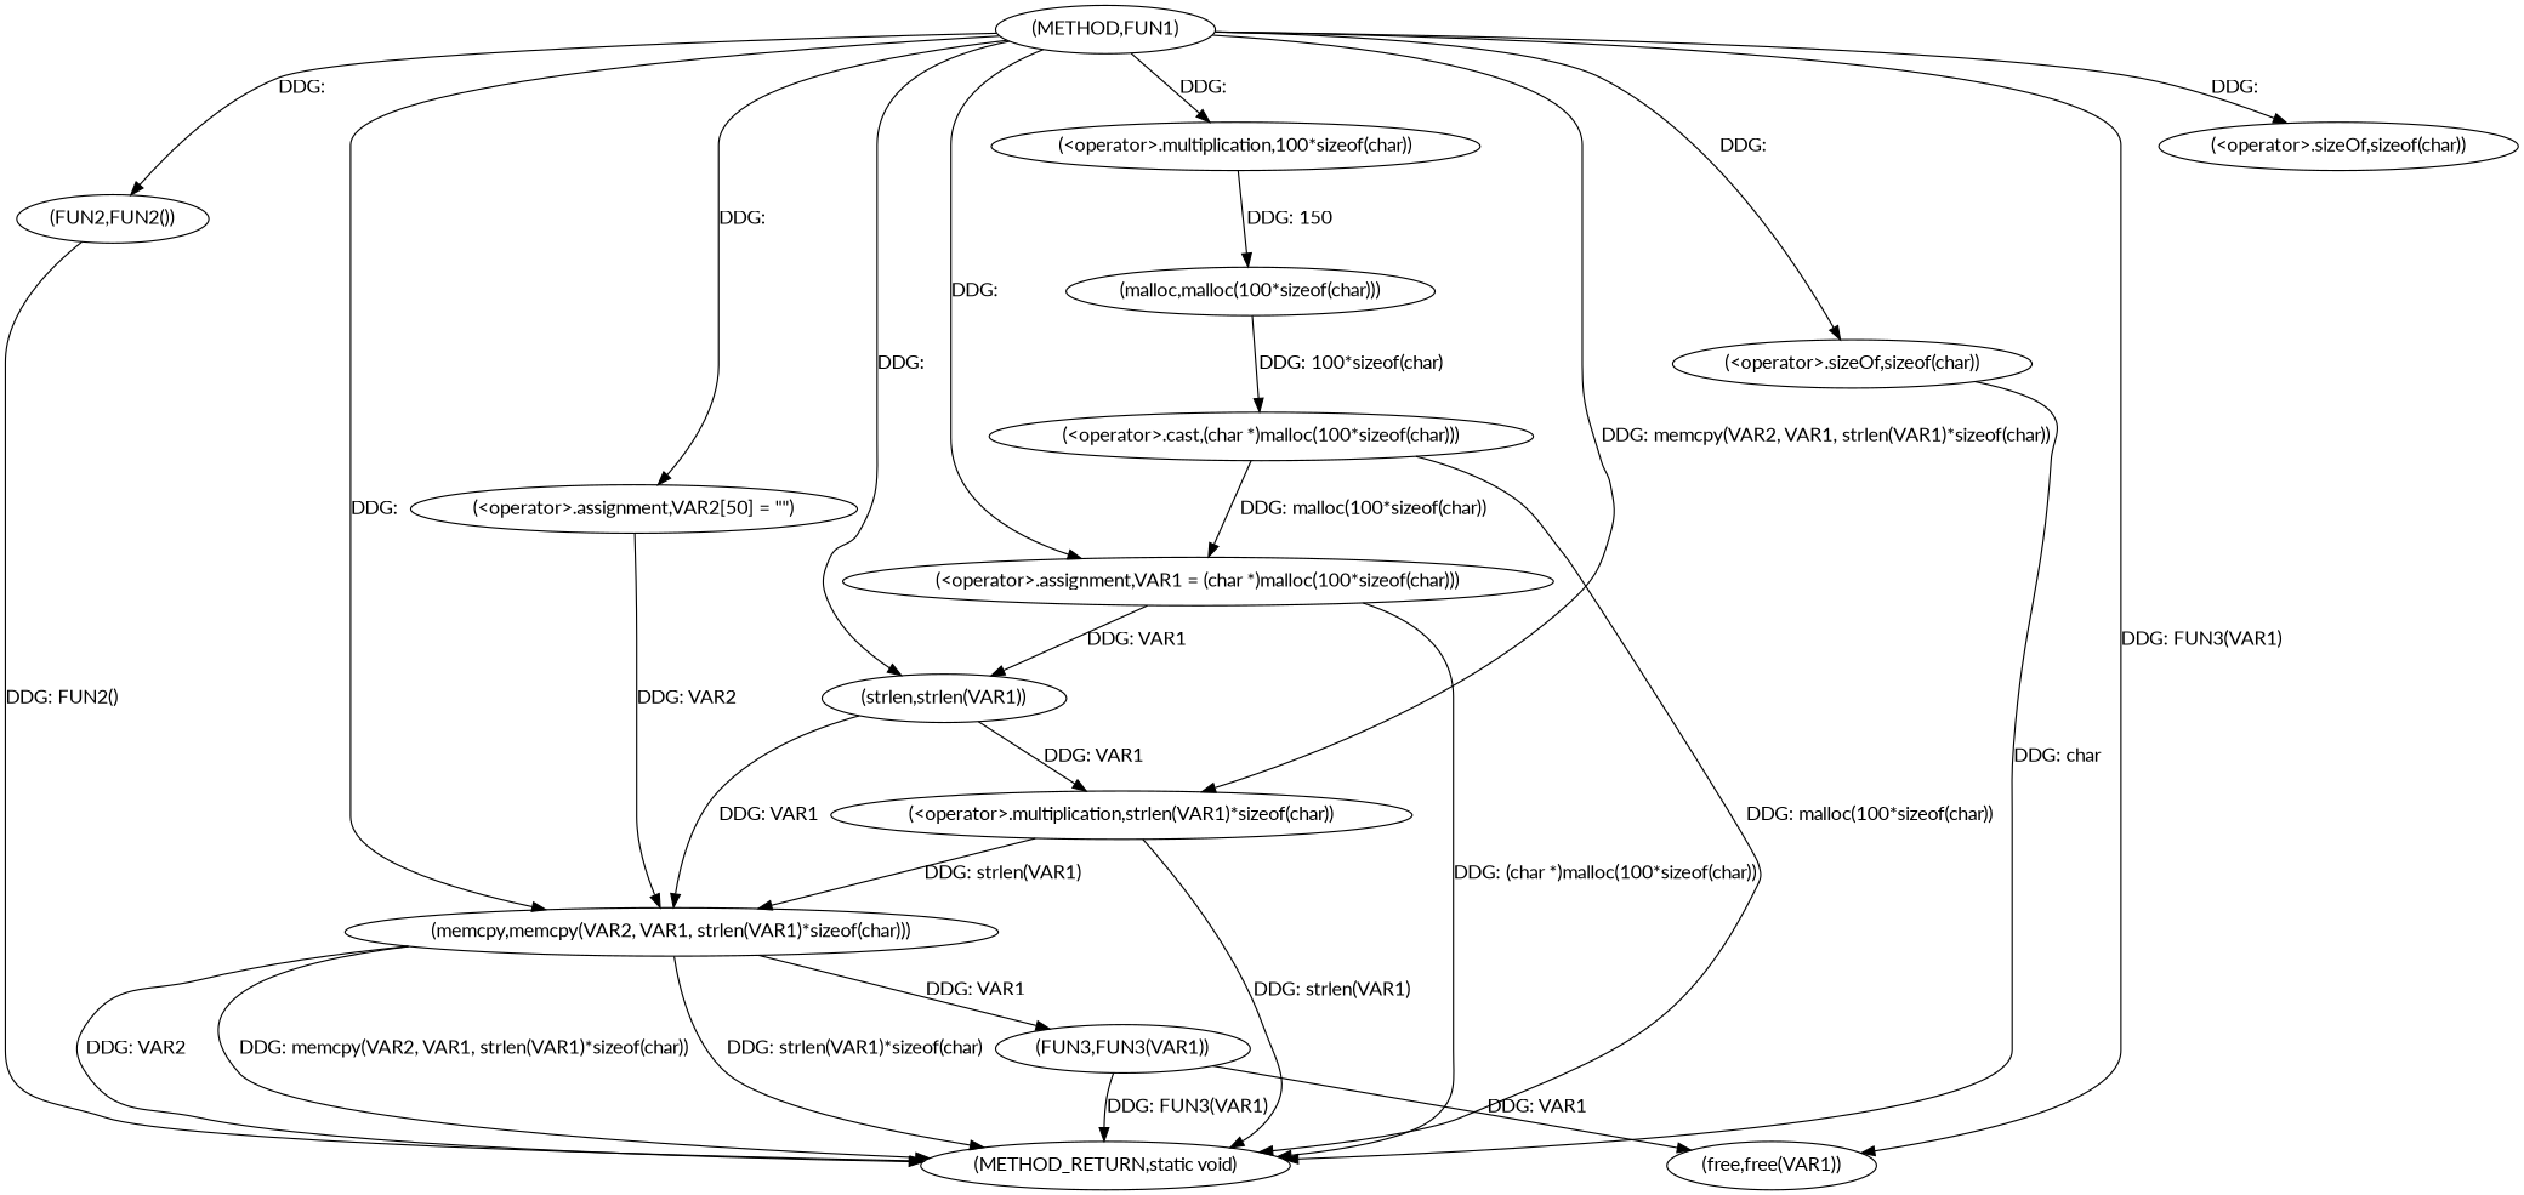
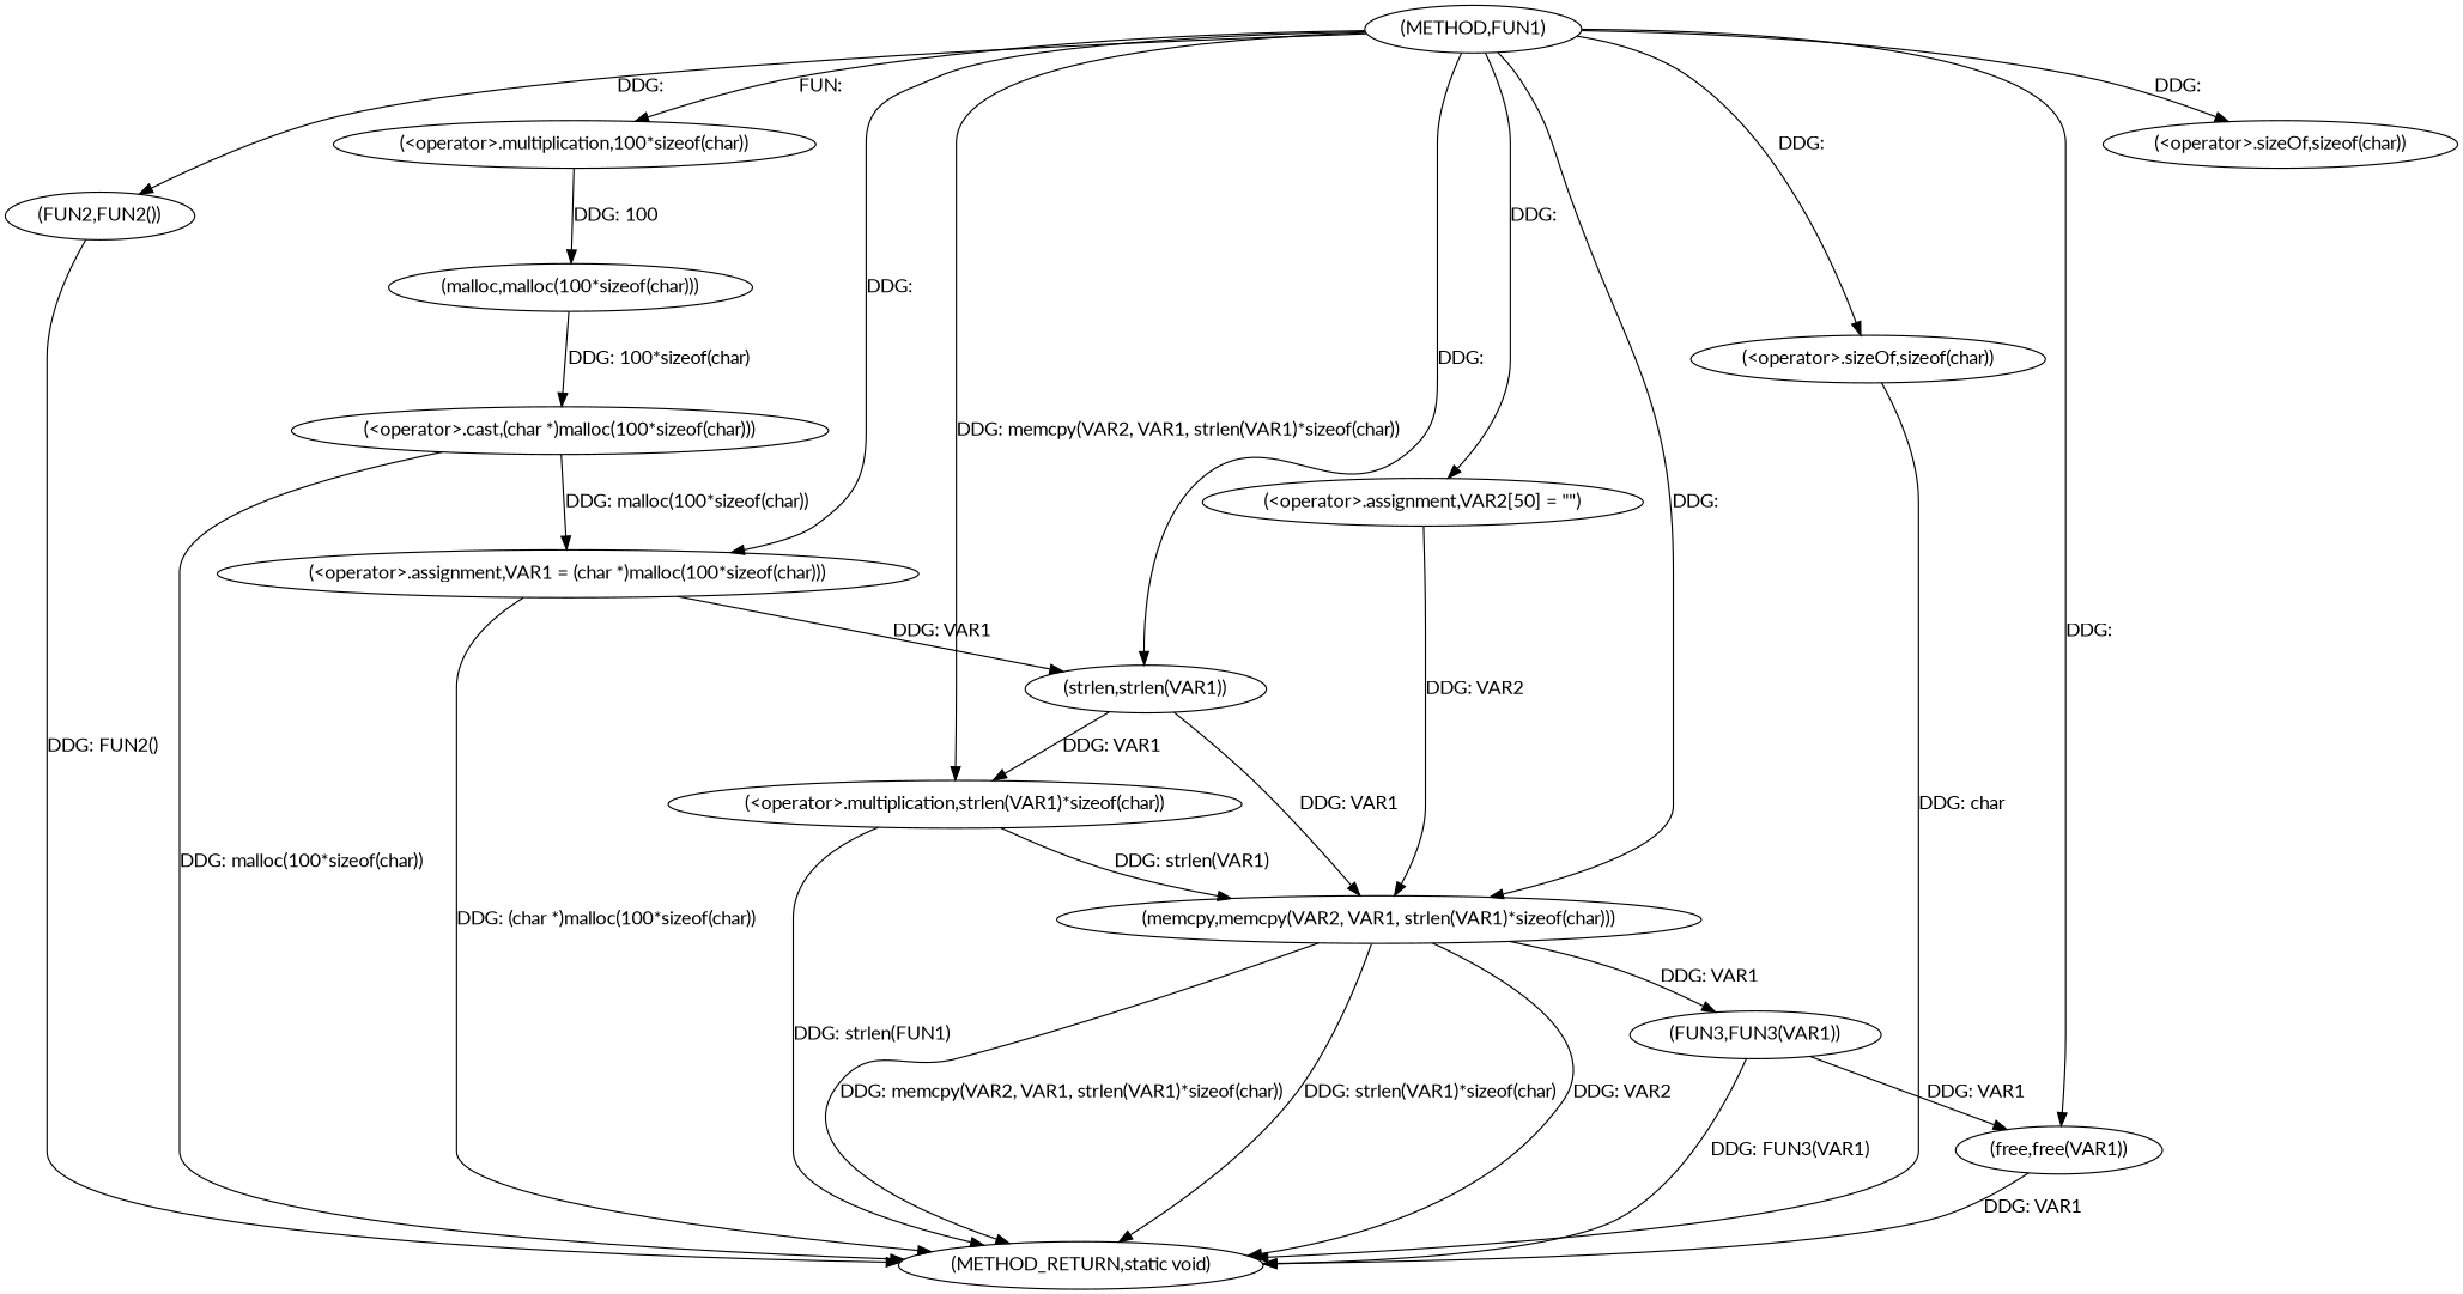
  digraph {
    fontname=Lato
    node [fontname=Lato]
    edge [fontname=Lato]
    n1 [label="(METHOD,FUN1)"]
    n2 [label="(<operator>.assignment,VAR1 = (char *)malloc(100*sizeof(char)))"]
    n3 [label="(<operator>.multiplication,100*sizeof(char))"]
    n4 [label="(<operator>.sizeOf,sizeof(char))"]
    n5 [label="(FUN2,FUN2())"]
    n6 [label="(<operator>.assignment,VAR2[50] = \"\")"]
    n7 [label="(memcpy,memcpy(VAR2, VAR1, strlen(VAR1)*sizeof(char)))"]
    n8 [label="(<operator>.multiplication,strlen(VAR1)*sizeof(char))"]
    n9 [label="(strlen,strlen(VAR1))"]
    n10 [label="(<operator>.sizeOf,sizeof(char))"]
    n11 [label="(free,free(VAR1))"]
    n12 [label="(METHOD_RETURN,static void)"]
    n13 [label="(malloc,malloc(100*sizeof(char)))"]
    n14 [label="(FUN3,FUN3(VAR1))"]
    n15 [label="(<operator>.cast,(char *)malloc(100*sizeof(char)))"]
    n1 -> n2 [label="DDG: "]
-   n1 -> n3 [label="DDG: "]
+   n1 -> n3 [label="FUN: "]
    n1 -> n4 [label="DDG: "]
    n1 -> n5 [label="DDG: "]
    n1 -> n6 [label="DDG: "]
    n1 -> n7 [label="DDG: "]
    n1 -> n8 [label="DDG: memcpy(VAR2, VAR1, strlen(VAR1)*sizeof(char))"]
    n1 -> n9 [label="DDG: "]
    n1 -> n10 [label="DDG: "]
-   n1 -> n11 [label="DDG: FUN3(VAR1)"]
+   n1 -> n11 [label="DDG: "]
    n2 -> n9 [label="DDG: VAR1"]
    n2 -> n12 [label="DDG: (char *)malloc(100*sizeof(char))"]
-   n3 -> n13 [label="DDG: 150"]
+   n3 -> n13 [label="DDG: 100"]
    n5 -> n12 [label="DDG: FUN2()"]
    n6 -> n7 [label="DDG: VAR2"]
    n7 -> n12 [label="DDG: strlen(VAR1)*sizeof(char)"]
    n7 -> n12 [label="DDG: VAR2"]
    n7 -> n12 [label="DDG: memcpy(VAR2, VAR1, strlen(VAR1)*sizeof(char))"]
    n7 -> n14 [label="DDG: VAR1"]
    n8 -> n7 [label="DDG: strlen(VAR1)"]
-   n8 -> n12 [label="DDG: strlen(VAR1)"]
+   n8 -> n12 [label="DDG: strlen(FUN1)"]
    n9 -> n7 [label="DDG: VAR1"]
    n9 -> n8 [label="DDG: VAR1"]
    n10 -> n12 [label="DDG: char"]
+   n11 -> n12 [label="DDG: VAR1"]
    n13 -> n15 [label="DDG: 100*sizeof(char)"]
    n14 -> n11 [label="DDG: VAR1"]
    n14 -> n12 [label="DDG: FUN3(VAR1)"]
    n15 -> n2 [label="DDG: malloc(100*sizeof(char))"]
    n15 -> n12 [label="DDG: malloc(100*sizeof(char))"]
  }
